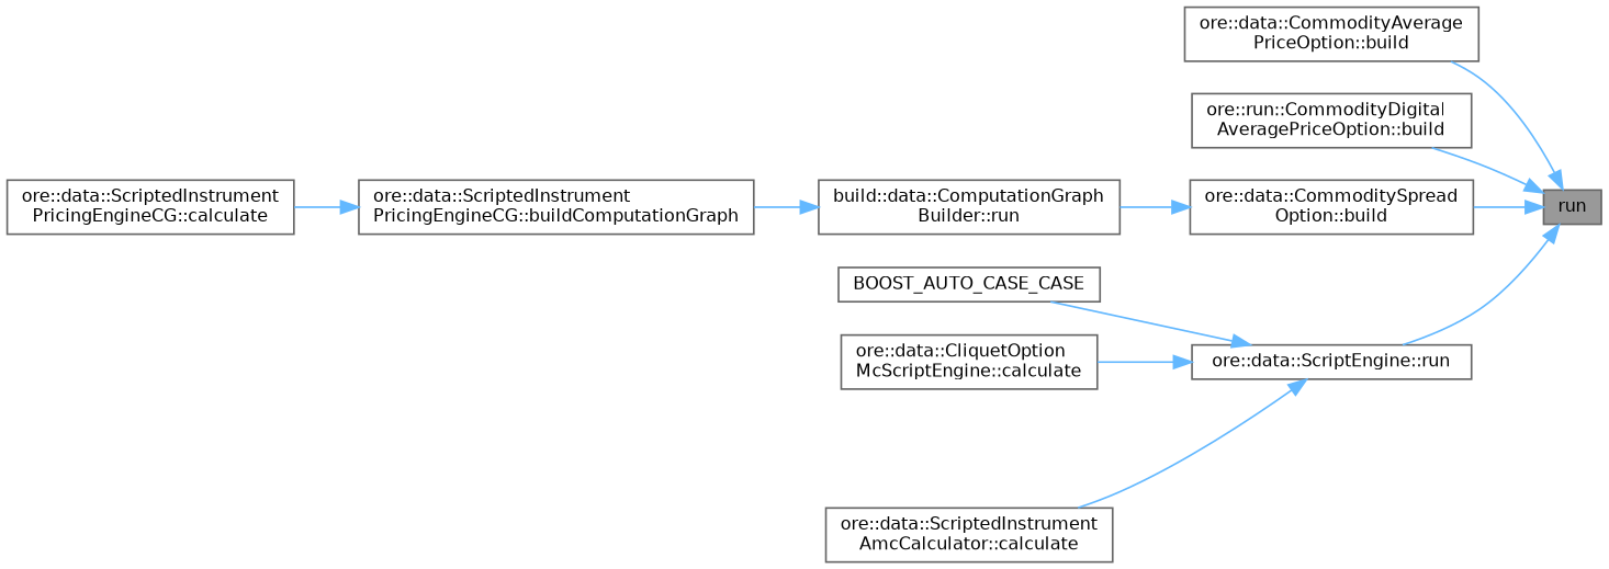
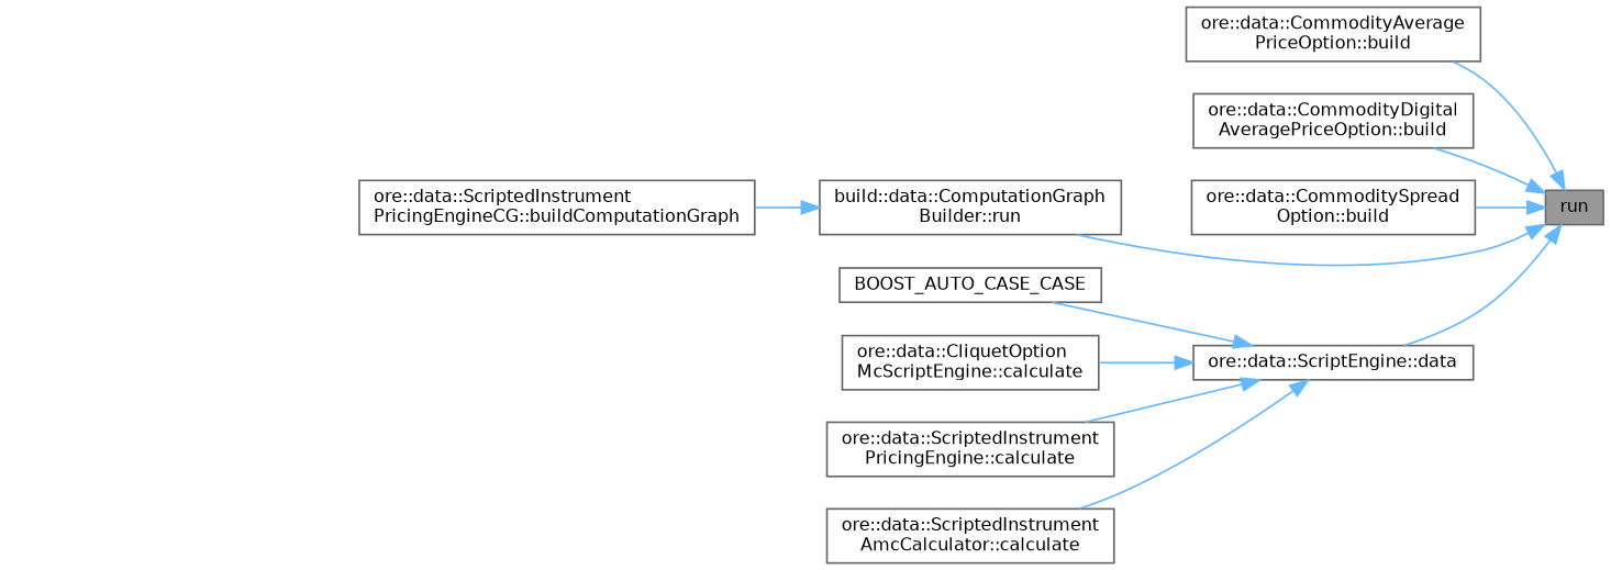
  digraph {
    rankdir=RL
    node [color=grey40 fillcolor=white fontname=Helvetica fontsize=10 shape=box style=filled]
    edge [color=steelblue1 dir=back fontname=Helvetica fontsize=10 labelfontname=Helvetica labelfontsize=10 style=solid]
    n1 [color=gray40 fillcolor=grey60 fontcolor=black height=0.2 label=run width=0.4]
    n2 [height=0.2 label="ore::data::CommodityAverage\lPriceOption::build" width=0.4]
-   n3 [height=0.2 label="ore::run::CommodityDigital\lAveragePriceOption::build" width=0.4]
+   n3 [height=0.2 label="ore::data::CommodityDigital\lAveragePriceOption::build" width=0.4]
    n4 [height=0.2 label="ore::data::CommoditySpread\lOption::build" width=0.4]
    n5 [height=0.2 label="build::data::ComputationGraph\lBuilder::run" width=0.4]
-   n6 [height=0.2 label="ore::data::ScriptEngine::run" width=0.4]
+   n6 [height=0.2 label="ore::data::ScriptEngine::data" width=0.4]
    n7 [height=0.2 label="ore::data::ScriptedInstrument\lPricingEngineCG::buildComputationGraph" width=0.4]
    n8 [height=0.2 label=BOOST_AUTO_CASE_CASE width=0.4]
    n9 [height=0.2 label="ore::data::CliquetOption\lMcScriptEngine::calculate" width=0.4]
+   n10 [height=0.2 label="ore::data::ScriptedInstrument\lPricingEngine::calculate" width=0.4]
    n11 [height=0.2 label="ore::data::ScriptedInstrument\lAmcCalculator::calculate" width=0.4]
-   n12 [height=0.2 label="ore::data::ScriptedInstrument\lPricingEngineCG::calculate" width=0.4]
    n1 -> n2
    n1 -> n3
    n1 -> n4
-   n4 -> n5
+   n1 -> n5
    n1 -> n6
    n5 -> n7
    n6 -> n8
    n6 -> n9
+   n6 -> n10
    n6 -> n11
-   n7 -> n12
  }
